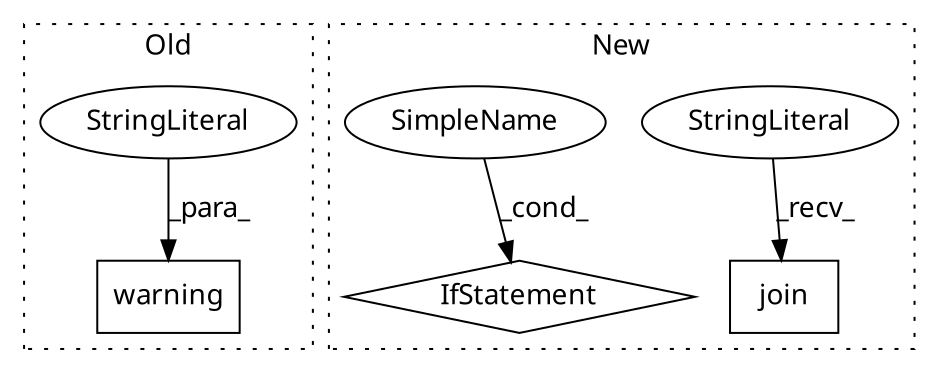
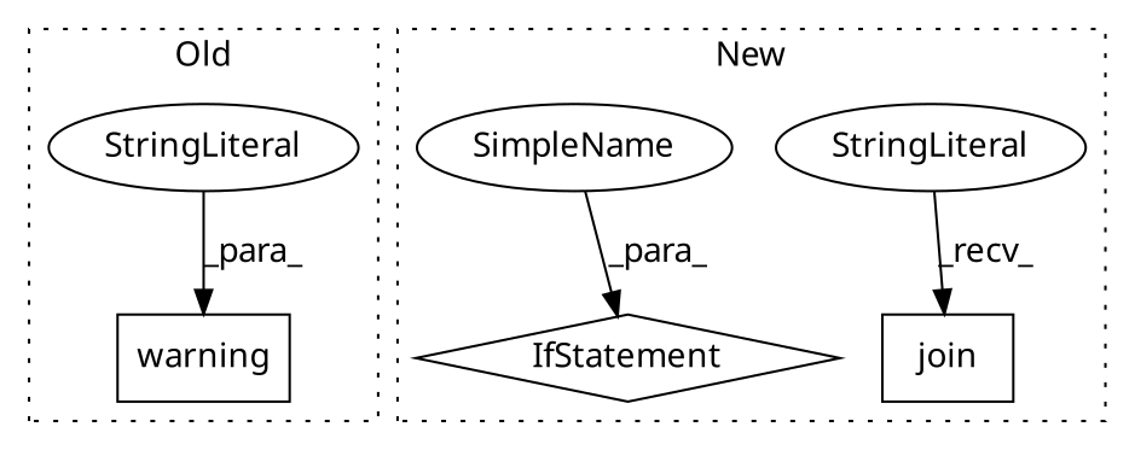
  digraph {
    fontname="Noto Sans"
    node [a=32 fontname="Noto Sans" shape=ellipse]
    edge [fontname="Noto Sans"]
    n1 [l="8,1" label=warning s="13919,14138" shape=box]
    n2 [a=45 l=165 label=StringLiteral s=13927]
    n3 [l="5,1" label=join s="14894,14925" shape=box]
    n4 [a=45 l=4 label=StringLiteral s=14889]
    n5 [a=25 l="4,2" label=IfStatement s="14735,14768" shape=diamond]
    n6 [a=42 label=SimpleName]
    subgraph cluster_1 {
      label=Old
      style=dotted
      n1
      n2
    }
    subgraph cluster_2 {
      label=New
      style=dotted
      n3
      n4
      n5
      n6
    }
    n2 -> n1 [label=_para_]
    n4 -> n3 [label=_recv_]
-   n6 -> n5 [label=_cond_]
+   n6 -> n5 [label=_para_]
  }
